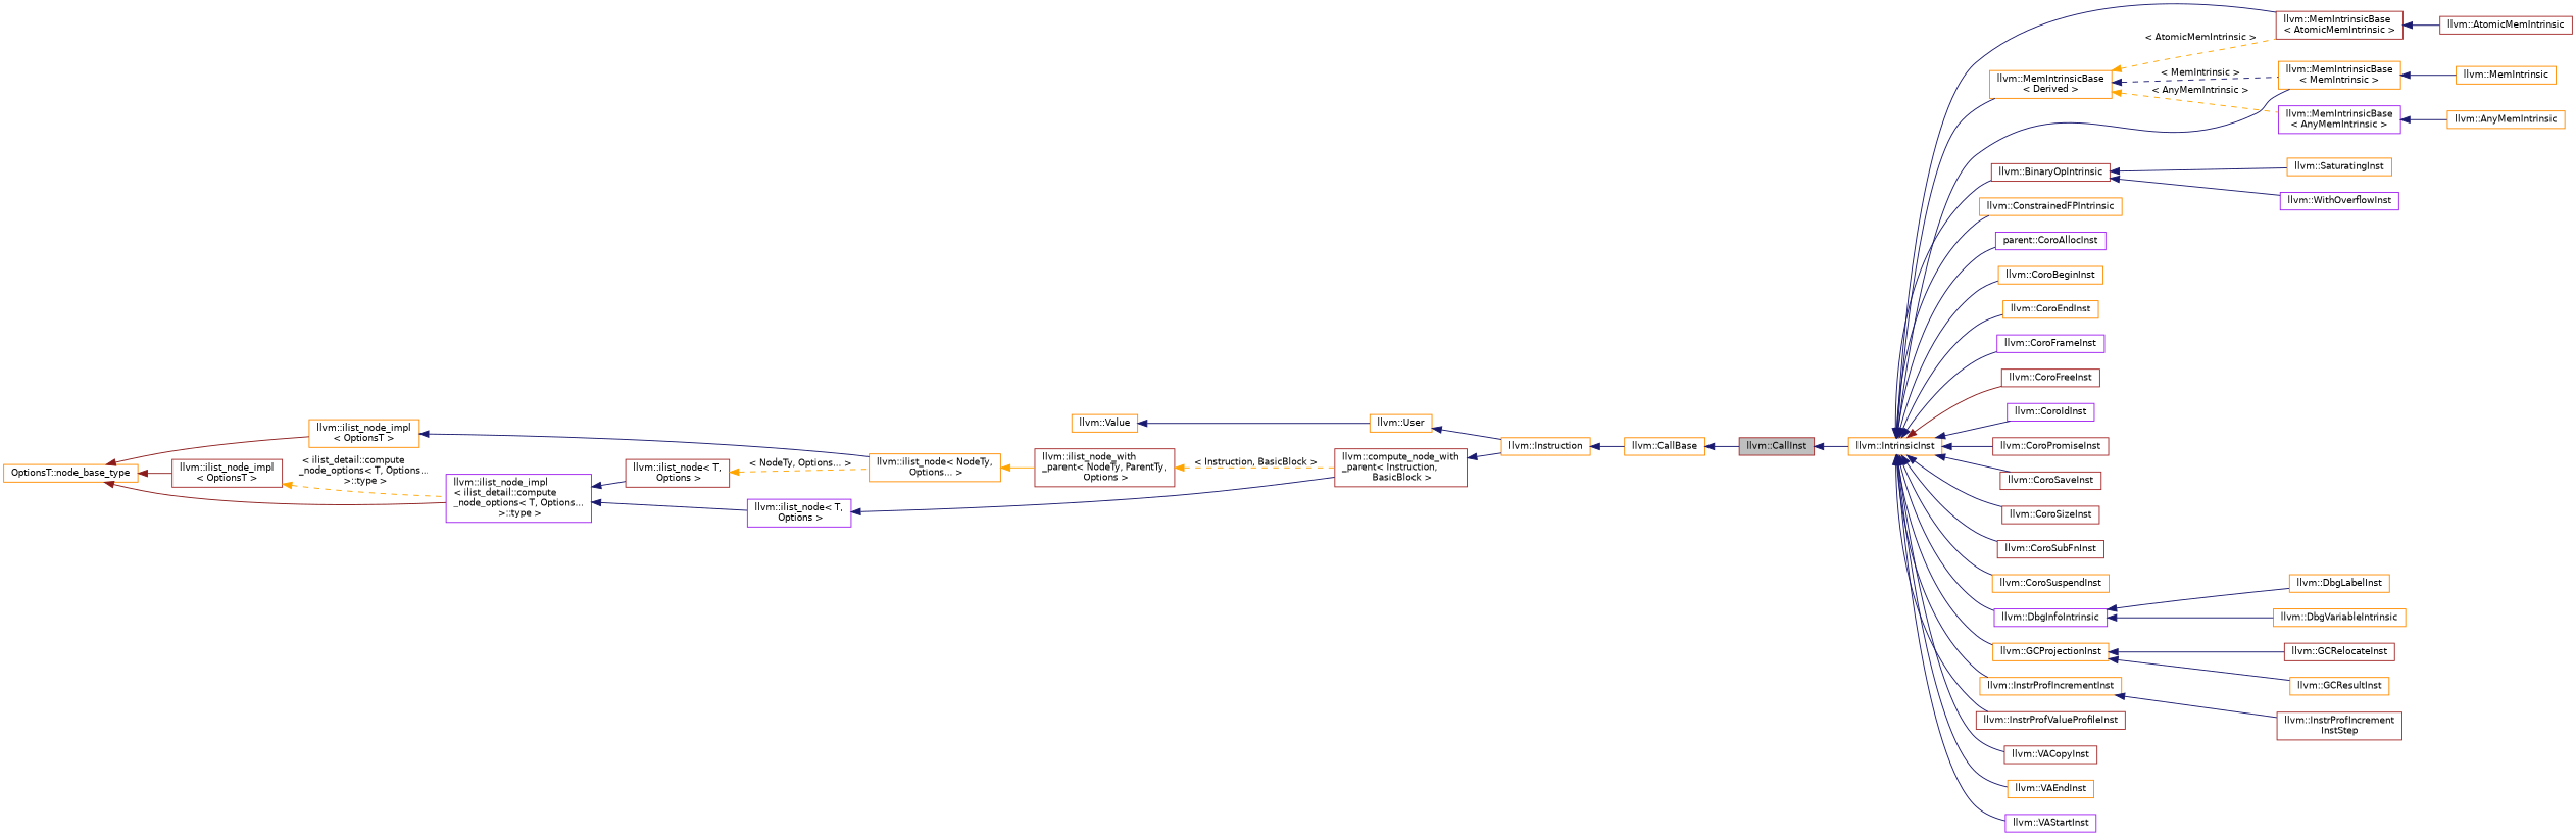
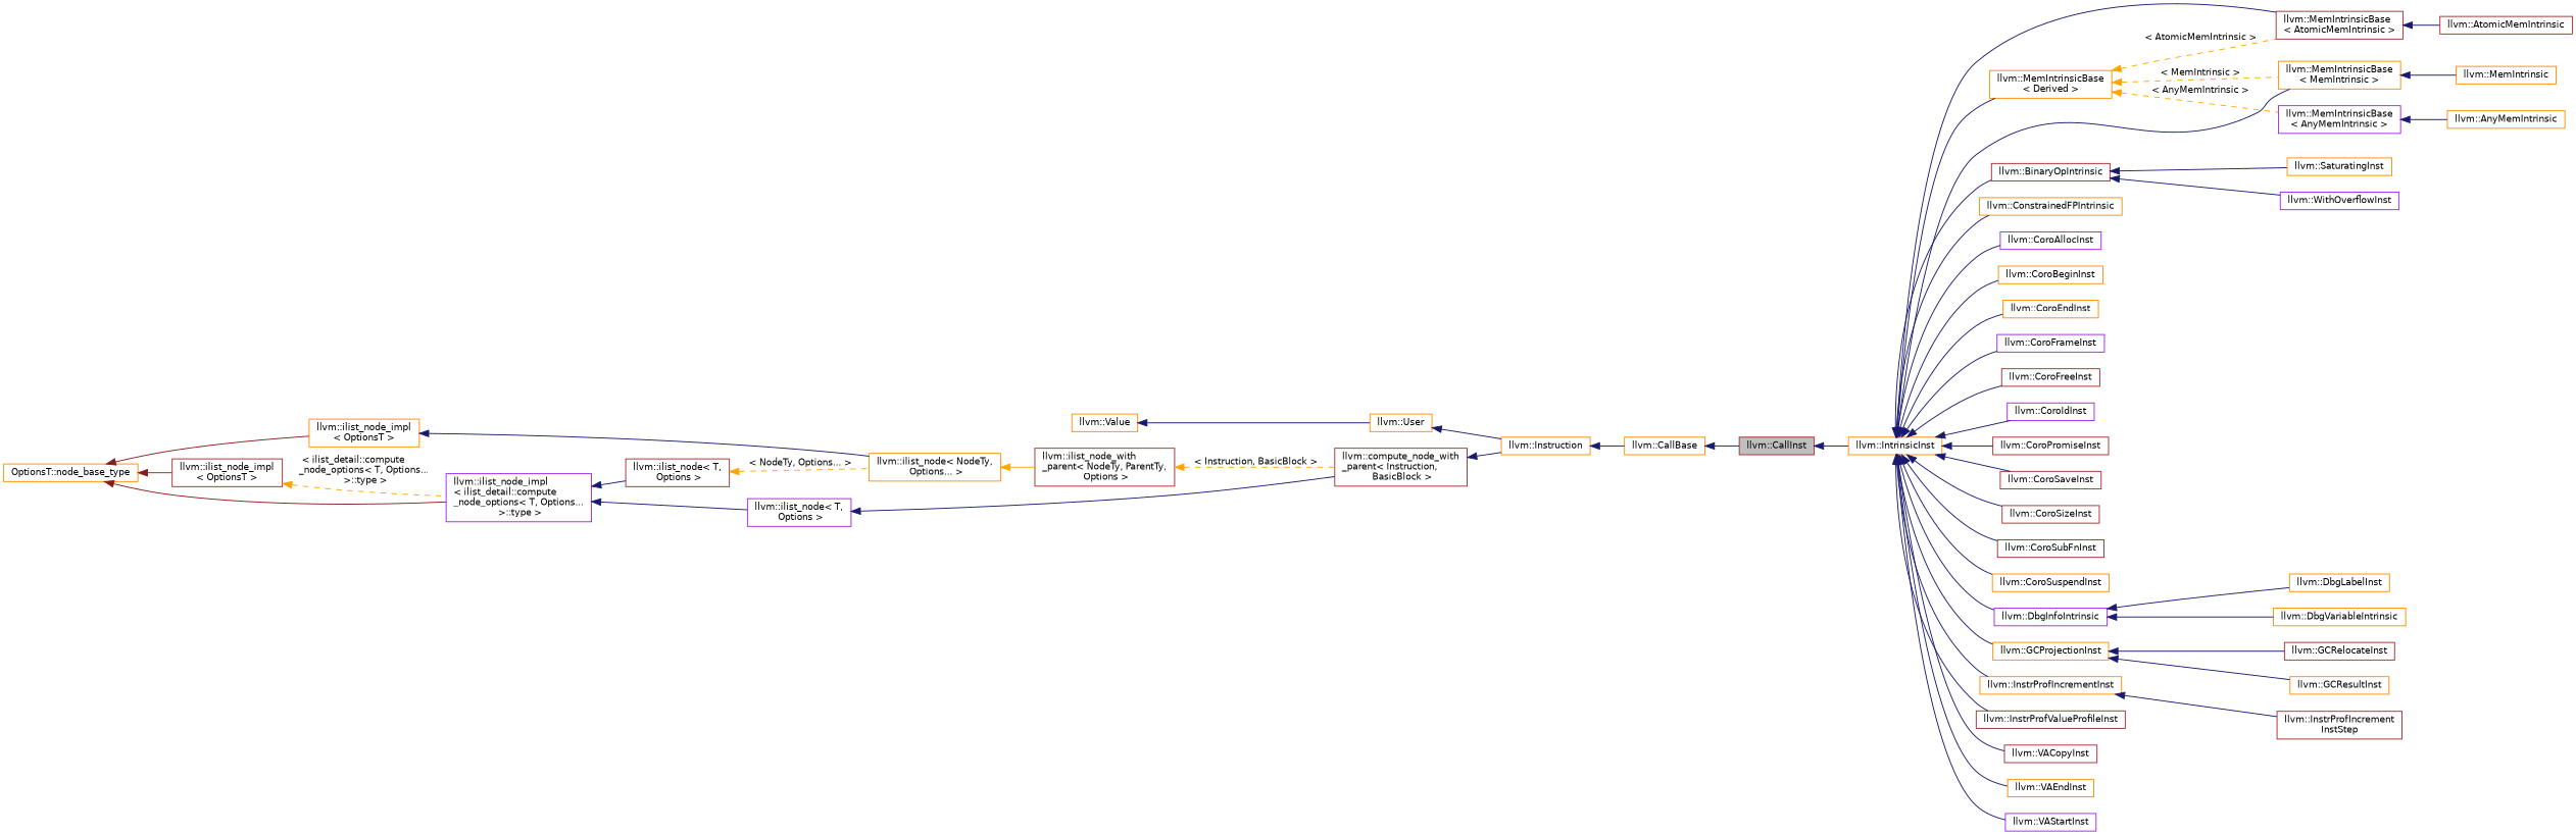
  digraph {
    rankdir=LR
    node [color=darkorange fontname=Helvetica fontsize=10 shape=box]
    edge [color=midnightblue dir=back fontname=Helvetica fontsize=10 labelfontname=Helvetica labelfontsize=10 style=solid]
    n1 [color=brown fillcolor=grey75 fontcolor=black height=0.2 label="llvm::CallInst" style=filled width=0.4]
    n2 [height=0.2 label="llvm::IntrinsicInst" width=0.4]
    n3 [color=brown height=0.2 label="llvm::MemIntrinsicBase\l\< AtomicMemIntrinsic \>" width=0.4]
    n4 [height=0.2 label="llvm::MemIntrinsicBase\l\< MemIntrinsic \>" width=0.4]
    n5 [color=brown height=0.2 label="llvm::BinaryOpIntrinsic" width=0.4]
    n6 [height=0.2 label="llvm::ConstrainedFPIntrinsic" width=0.4]
-   n7 [color=purple height=0.2 label="parent::CoroAllocInst" width=0.4]
+   n7 [color=purple height=0.2 label="llvm::CoroAllocInst" width=0.4]
    n8 [height=0.2 label="llvm::CoroBeginInst" width=0.4]
    n9 [height=0.2 label="llvm::CoroEndInst" width=0.4]
    n10 [color=purple height=0.2 label="llvm::CoroFrameInst" width=0.4]
    n11 [color=brown height=0.2 label="llvm::CoroFreeInst" width=0.4]
    n12 [color=purple height=0.2 label="llvm::CoroIdInst" width=0.4]
    n13 [color=brown height=0.2 label="llvm::CoroPromiseInst" width=0.4]
    n14 [color=brown height=0.2 label="llvm::CoroSaveInst" width=0.4]
    n15 [color=brown height=0.2 label="llvm::CoroSizeInst" width=0.4]
    n16 [color=brown height=0.2 label="llvm::CoroSubFnInst" width=0.4]
    n17 [height=0.2 label="llvm::CoroSuspendInst" width=0.4]
    n18 [color=purple height=0.2 label="llvm::DbgInfoIntrinsic" width=0.4]
    n19 [height=0.2 label="llvm::GCProjectionInst" width=0.4]
    n20 [height=0.2 label="llvm::InstrProfIncrementInst" width=0.4]
    n21 [color=brown height=0.2 label="llvm::InstrProfValueProfileInst" width=0.4]
    n22 [height=0.2 label="llvm::MemIntrinsicBase\l\< Derived \>" width=0.4]
    n23 [color=brown height=0.2 label="llvm::VACopyInst" width=0.4]
    n24 [height=0.2 label="llvm::VAEndInst" width=0.4]
    n25 [color=purple height=0.2 label="llvm::VAStartInst" width=0.4]
    n26 [height=0.2 label="llvm::CallBase" width=0.4]
    n27 [height=0.2 label="llvm::Instruction" width=0.4]
    n28 [height=0.2 label="llvm::User" width=0.4]
    n29 [height=0.2 label="llvm::Value" width=0.4]
    n30 [color=brown height=0.2 label="llvm::compute_node_with\l_parent\< Instruction,\l BasicBlock \>" width=0.4]
    n31 [color=purple height=0.2 label="llvm::ilist_node\< T,\l Options \>" width=0.4]
    n32 [color=purple height=0.2 label="llvm::ilist_node_impl\l\< ilist_detail::compute\l_node_options\< T, Options...\l \>::type \>" width=0.4]
    n33 [color=brown height=0.2 label="llvm::ilist_node\< T,\l Options \>" width=0.4]
    n34 [height=0.2 label="llvm::ilist_node\< NodeTy,\l Options... \>" width=0.4]
    n35 [height=0.2 label="OptionsT::node_base_type" width=0.4]
    n36 [color=brown height=0.2 label="llvm::ilist_node_impl\l\< OptionsT \>" width=0.4]
    n37 [height=0.2 label="llvm::ilist_node_impl\l\< OptionsT \>" width=0.4]
    n38 [color=brown height=0.2 label="llvm::ilist_node_with\l_parent\< NodeTy, ParentTy,\l Options \>" width=0.4]
    n39 [color=purple height=0.2 label="llvm::MemIntrinsicBase\l\< AnyMemIntrinsic \>" width=0.4]
    n40 [height=0.2 label="llvm::AnyMemIntrinsic" width=0.4]
    n41 [color=brown height=0.2 label="llvm::AtomicMemIntrinsic" width=0.4]
    n42 [height=0.2 label="llvm::MemIntrinsic" width=0.4]
    n43 [height=0.2 label="llvm::SaturatingInst" width=0.4]
    n44 [color=purple height=0.2 label="llvm::WithOverflowInst" width=0.4]
    n45 [height=0.2 label="llvm::DbgLabelInst" width=0.4]
    n46 [height=0.2 label="llvm::DbgVariableIntrinsic" width=0.4]
    n47 [color=brown height=0.2 label="llvm::GCRelocateInst" width=0.4]
    n48 [height=0.2 label="llvm::GCResultInst" width=0.4]
    n49 [color=brown height=0.2 label="llvm::InstrProfIncrement\lInstStep" width=0.4]
    n1 -> n2
    n2 -> n3
    n2 -> n4
    n2 -> n5
    n2 -> n6
    n2 -> n7
    n2 -> n8
    n2 -> n9
    n2 -> n10
-   n2 -> n11 [color=firebrick4]
+   n2 -> n11
    n2 -> n12
    n2 -> n13
    n2 -> n14
    n2 -> n15
    n2 -> n16
    n2 -> n17
    n2 -> n18
    n2 -> n19
    n2 -> n20
    n2 -> n21
    n2 -> n22
    n2 -> n23
    n2 -> n24
    n2 -> n25
    n3 -> n41
    n4 -> n42
    n5 -> n43
    n5 -> n44
    n18 -> n45
    n18 -> n46
    n19 -> n47
    n19 -> n48
    n20 -> n49
    n22 -> n3 [color=orange label=" \< AtomicMemIntrinsic \>" style=dashed]
-   n22 -> n4 [label=" \< MemIntrinsic \>" style=dashed]
+   n22 -> n4 [color=orange label=" \< MemIntrinsic \>" style=dashed]
    n22 -> n39 [color=orange label=" \< AnyMemIntrinsic \>" style=dashed]
    n26 -> n1
    n27 -> n26
    n28 -> n27
    n29 -> n28
    n30 -> n27
    n31 -> n30
    n32 -> n31
    n32 -> n33
    n33 -> n34 [color=orange label=" \< NodeTy, Options... \>" style=dashed]
    n34 -> n38 [color=orange]
    n35 -> n32 [color=firebrick4]
    n35 -> n36 [color=firebrick4]
    n35 -> n37 [color=firebrick4]
    n36 -> n32 [color=orange label=" \< ilist_detail::compute\l_node_options\< T, Options...\l \>::type \>" style=dashed]
    n37 -> n34
    n38 -> n30 [color=orange label=" \< Instruction, BasicBlock \>" style=dashed]
    n39 -> n40
  }
